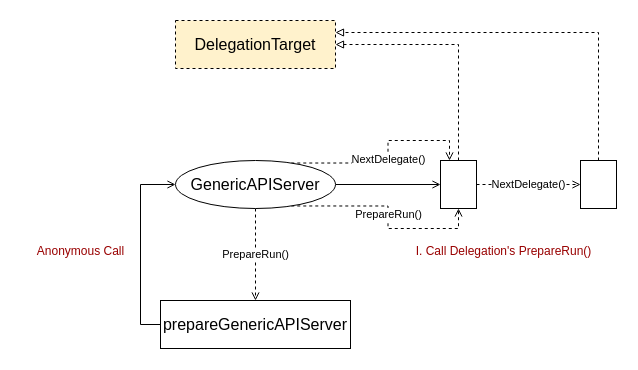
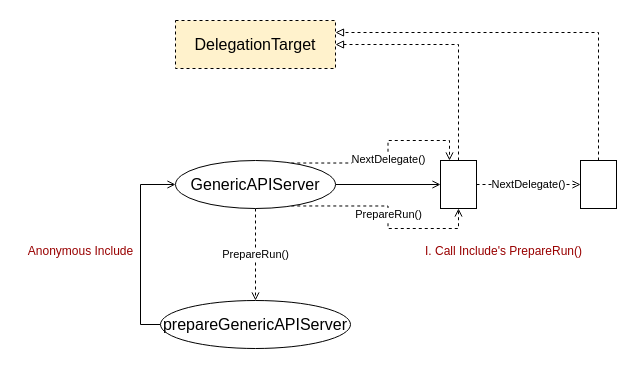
  <mxCell id="0" />
  <mxCell id="1" parent="0" />
  <mxCell id="2" style="edgeStyle=orthogonalEdgeStyle;rounded=0;orthogonalLoop=1;jettySize=auto;html=1;exitX=1;exitY=0.5;exitDx=0;exitDy=0;endArrow=open;endFill=0;entryX=0;entryY=0.5;entryDx=0;entryDy=0;" parent="1" source="6" target="10" edge="1"><mxGeometry relative="1" as="geometry"><mxPoint x="445" y="184" as="targetPoint" /></mxGeometry></mxCell>
  <mxCell id="3" value="PrepareRun()" style="edgeStyle=orthogonalEdgeStyle;rounded=0;orthogonalLoop=1;jettySize=auto;html=1;exitX=0.5;exitY=1;exitDx=0;exitDy=0;dashed=1;endArrow=open;endFill=0;" parent="1" source="6" target="12" edge="1"><mxGeometry relative="1" as="geometry" /></mxCell>
  <mxCell id="4" value="PrepareRun()" style="edgeStyle=orthogonalEdgeStyle;rounded=0;orthogonalLoop=1;jettySize=auto;html=1;exitX=0.75;exitY=1;exitDx=0;exitDy=0;entryX=0.5;entryY=1;entryDx=0;entryDy=0;dashed=1;endArrow=open;endFill=0;" parent="1" source="6" target="10" edge="1"><mxGeometry relative="1" as="geometry" /></mxCell>
  <mxCell id="5" value="NextDelegate()" style="edgeStyle=orthogonalEdgeStyle;rounded=0;orthogonalLoop=1;jettySize=auto;html=1;exitX=0.75;exitY=0;exitDx=0;exitDy=0;entryX=0.25;entryY=0;entryDx=0;entryDy=0;dashed=1;endArrow=open;endFill=0;" parent="1" source="6" target="10" edge="1"><mxGeometry relative="1" as="geometry" /></mxCell>
  <mxCell id="6" value="GenericAPIServer" style="ellipse;whiteSpace=wrap;html=1;fontSize=16;" parent="1" vertex="1"><mxGeometry x="175" y="160" width="160" height="48" as="geometry" /></mxCell>
  <mxCell id="7" value="DelegationTarget" style="rounded=0;whiteSpace=wrap;html=1;fontSize=16;dashed=1;fillColor=#fff2cc;" parent="1" vertex="1"><mxGeometry x="175" y="20" width="160" height="48" as="geometry" /></mxCell>
  <mxCell id="8" style="edgeStyle=orthogonalEdgeStyle;rounded=0;orthogonalLoop=1;jettySize=auto;html=1;exitX=0.5;exitY=0;exitDx=0;exitDy=0;entryX=1;entryY=0.5;entryDx=0;entryDy=0;dashed=1;endArrow=block;endFill=0;" parent="1" source="10" target="7" edge="1"><mxGeometry relative="1" as="geometry" /></mxCell>
  <mxCell id="9" value="NextDelegate()" style="edgeStyle=orthogonalEdgeStyle;rounded=0;orthogonalLoop=1;jettySize=auto;html=1;exitX=1;exitY=0.5;exitDx=0;exitDy=0;entryX=0;entryY=0.5;entryDx=0;entryDy=0;endArrow=open;endFill=0;dashed=1;" parent="1" source="10" target="14" edge="1"><mxGeometry relative="1" as="geometry" /></mxCell>
  <mxCell id="10" value="" style="rounded=0;whiteSpace=wrap;html=1;fontSize=16;" parent="1" vertex="1"><mxGeometry x="440" y="160" width="36" height="48" as="geometry" /></mxCell>
  <mxCell id="11" style="edgeStyle=orthogonalEdgeStyle;rounded=0;orthogonalLoop=1;jettySize=auto;html=1;exitX=0;exitY=0.5;exitDx=0;exitDy=0;entryX=0;entryY=0.5;entryDx=0;entryDy=0;endArrow=open;endFill=0;" parent="1" source="12" target="6" edge="1"><mxGeometry relative="1" as="geometry" /></mxCell>
- <mxCell id="12" value="prepareGenericAPIServer" style="rounded=0;whiteSpace=wrap;html=1;fontSize=16;" parent="1" vertex="1"><mxGeometry x="160" y="300" width="190" height="48" as="geometry" /></mxCell>
- <mxCell id="13" value="I. Call Delegation's PrepareRun()" style="text;html=1;align=center;verticalAlign=middle;resizable=0;points=[];autosize=1;fontColor=#990000;" parent="1" vertex="1"><mxGeometry x="408" y="241" width="190" height="20" as="geometry" /></mxCell>
+ <mxCell id="12" value="prepareGenericAPIServer" style="ellipse;whiteSpace=wrap;html=1;fontSize=16;" parent="1" vertex="1"><mxGeometry x="160" y="300" width="190" height="48" as="geometry" /></mxCell>
+ <mxCell id="13" value="I. Call Include's PrepareRun()" style="text;html=1;align=center;verticalAlign=middle;resizable=0;points=[];autosize=1;fontColor=#990000;" parent="1" vertex="1"><mxGeometry x="408" y="241" width="190" height="20" as="geometry" /></mxCell>
  <mxCell id="14" value="" style="rounded=0;whiteSpace=wrap;html=1;fontSize=16;" parent="1" vertex="1"><mxGeometry x="580" y="160" width="36" height="48" as="geometry" /></mxCell>
  <mxCell id="15" style="edgeStyle=orthogonalEdgeStyle;rounded=0;orthogonalLoop=1;jettySize=auto;html=1;exitX=0.5;exitY=0;exitDx=0;exitDy=0;entryX=1;entryY=0.25;entryDx=0;entryDy=0;dashed=1;endArrow=block;endFill=0;" parent="1" source="14" target="7" edge="1"><mxGeometry relative="1" as="geometry"><mxPoint x="468" y="170" as="sourcePoint" /><mxPoint x="345" y="54" as="targetPoint" /></mxGeometry></mxCell>
- <mxCell id="16" value="Anonymous Call" style="text;html=1;align=center;verticalAlign=middle;resizable=0;points=[];autosize=1;fontColor=#990000;" parent="1" vertex="1"><mxGeometry x="20" y="241" width="120" height="20" as="geometry" /></mxCell>
+ <mxCell id="16" value="Anonymous Include" style="text;html=1;align=center;verticalAlign=middle;resizable=0;points=[];autosize=1;fontColor=#990000;" parent="1" vertex="1"><mxGeometry x="20" y="241" width="120" height="20" as="geometry" /></mxCell>
